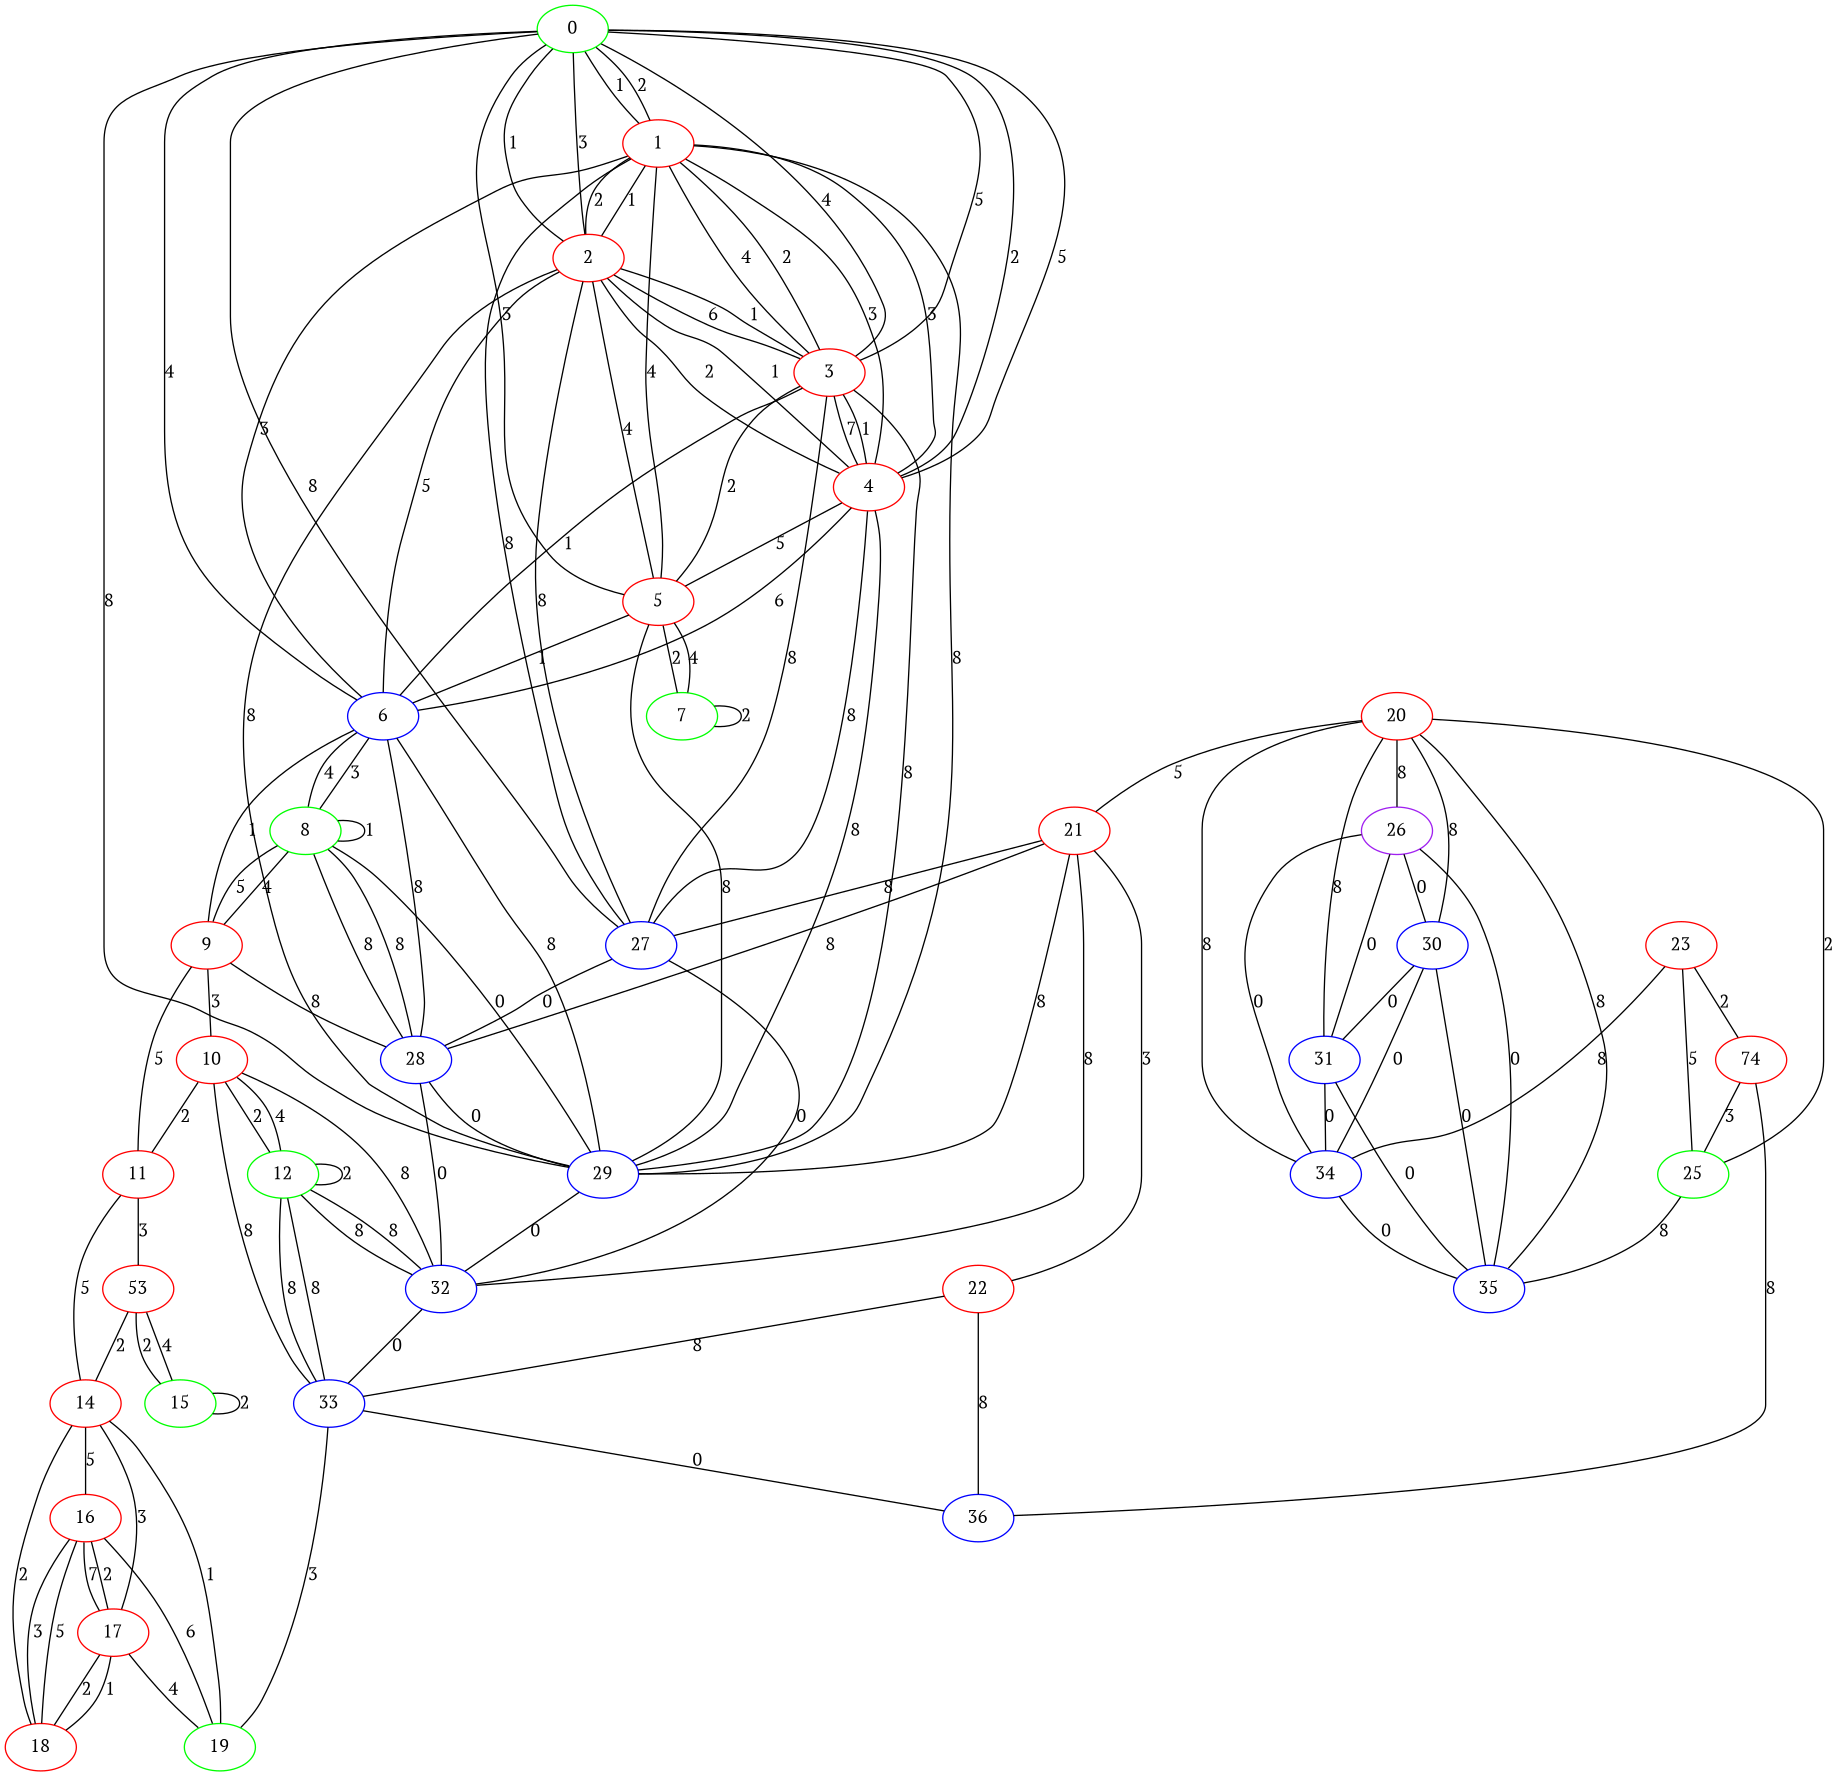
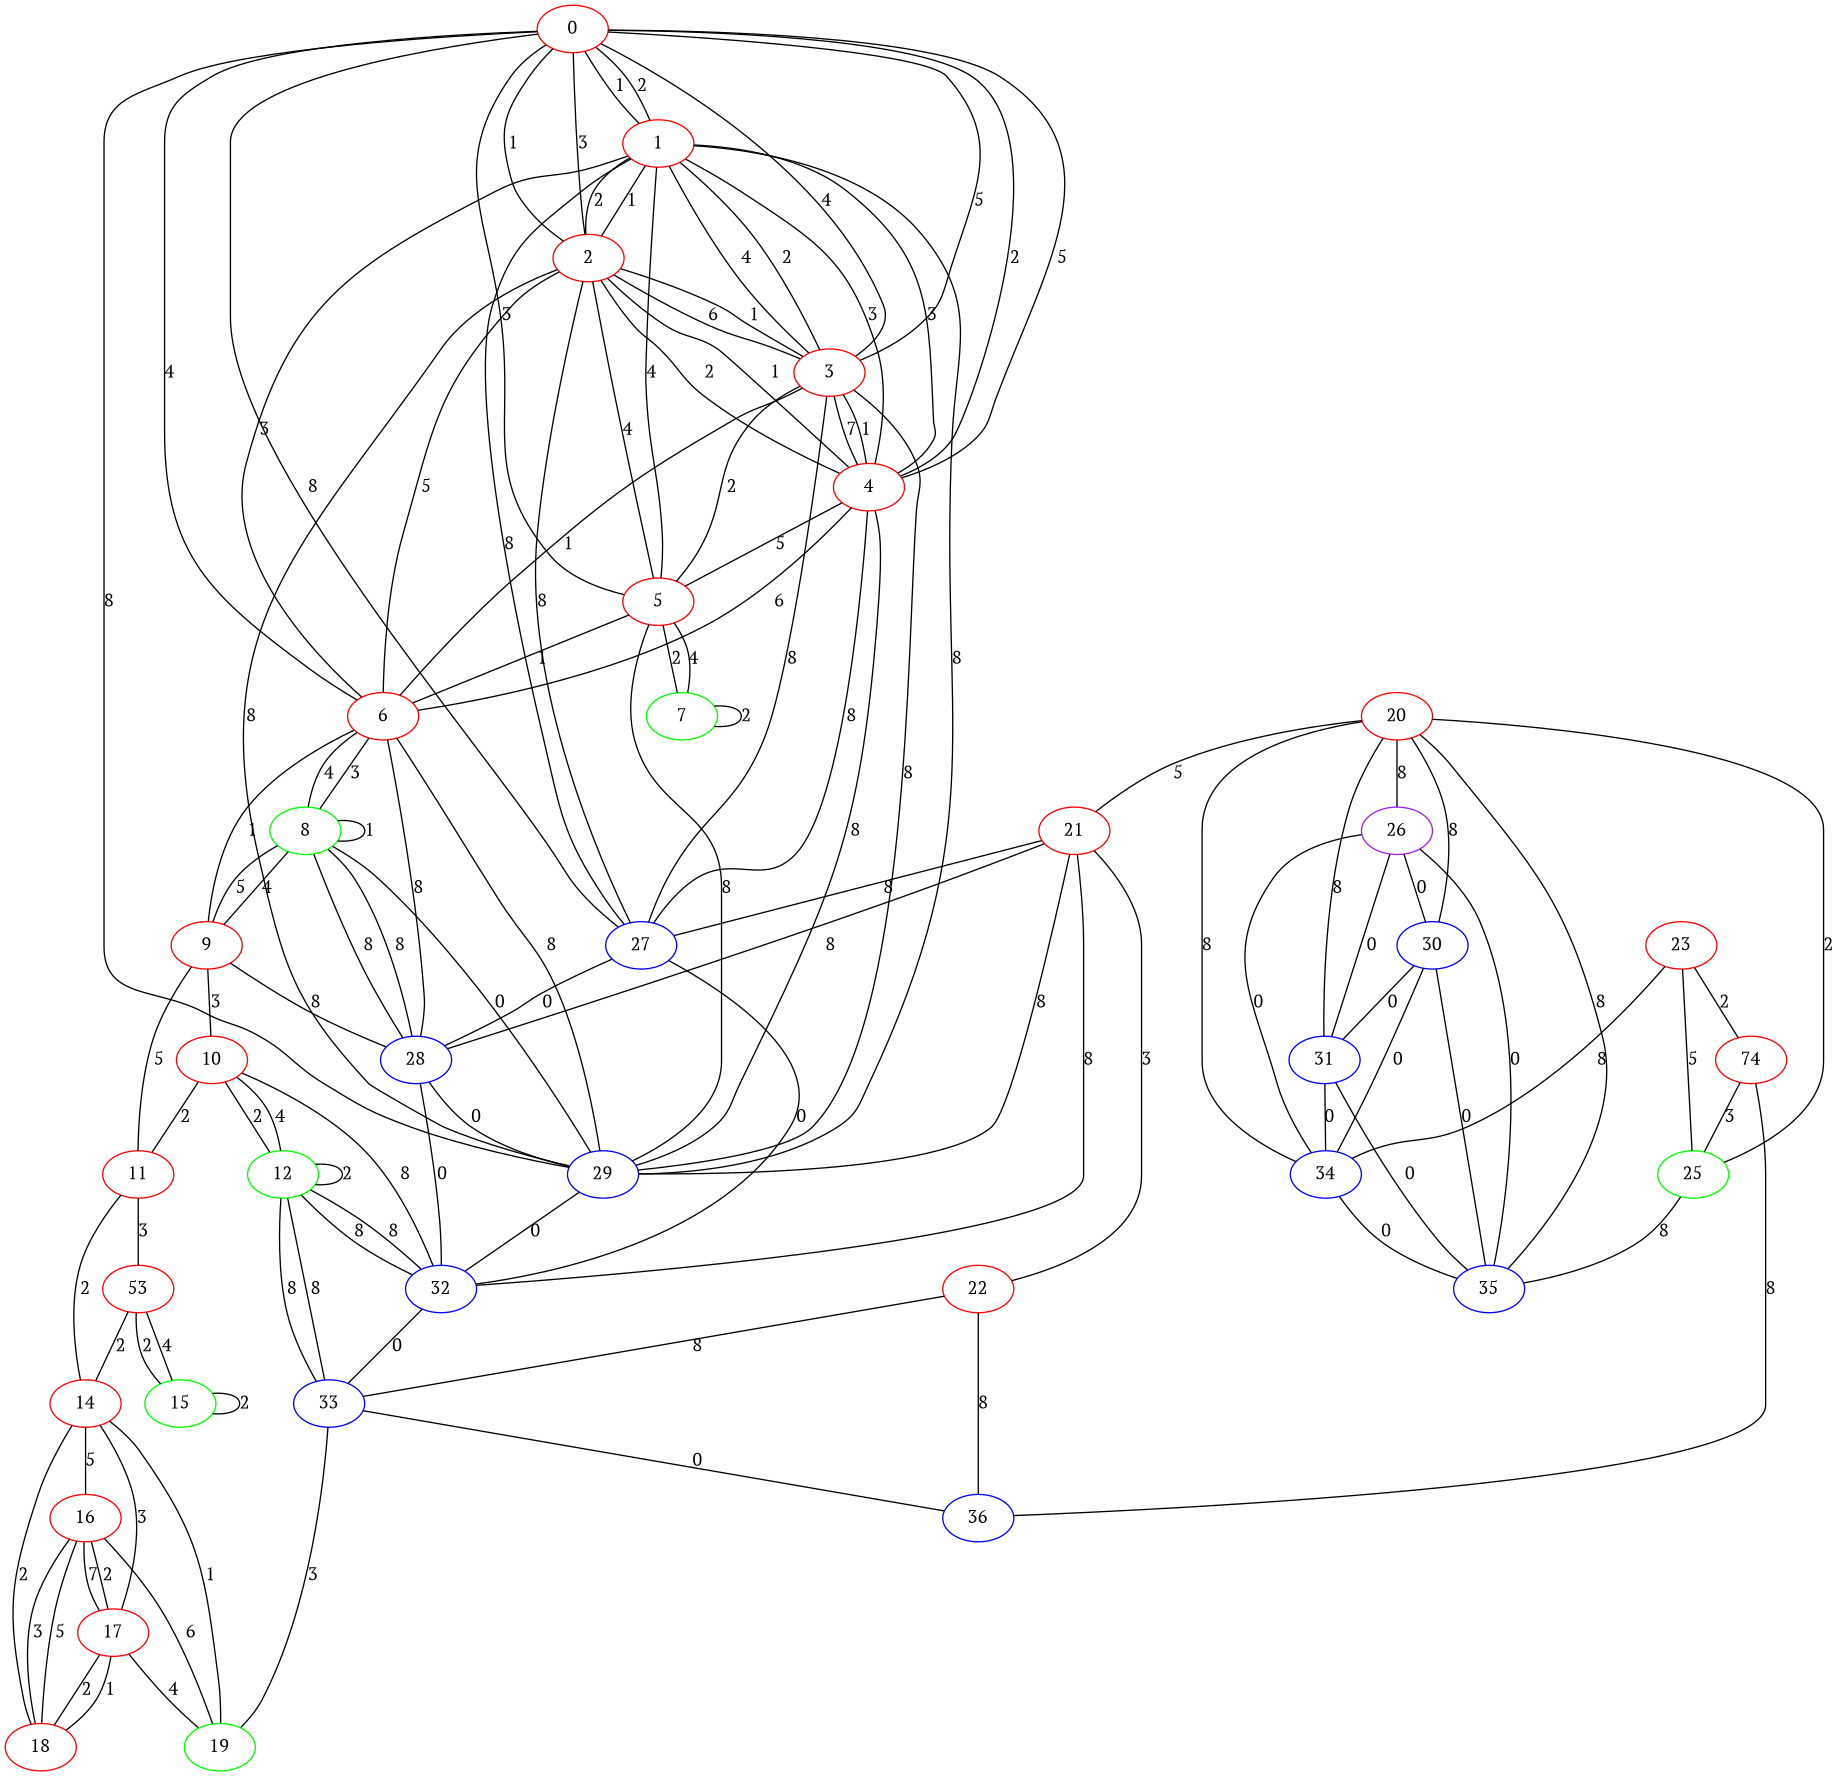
  graph {
    fontname="PT Serif"
    node [color=red fontname="PT Serif" weight=1]
    edge [fontname="PT Serif"]
-   0 [color=green]
+   0
    1
    2
    3
    4
    5
-   6 [color=blue]
+   6
    27 [color=blue weight=3]
    29 [color=blue weight=3]
    7 [color=green weight=2]
    8 [color=green weight=2]
    9
    28 [color=blue weight=3]
    32 [color=blue weight=3]
    10
    11
    12 [color=green weight=2]
    33 [color=blue weight=3]
    n19 [label=53]
    14
    19 [color=green weight=2]
    36 [color=blue weight=3]
    15 [color=green weight=2]
    16
    17
    18
    20
    21
    26 [color=purple weight=4]
    30 [color=blue weight=3]
    31 [color=blue weight=3]
    34 [color=blue weight=3]
    35 [color=blue weight=3]
    25 [color=green]
    22
    23
    n37 [label=74]
    0 -- 1 [label=1]
    0 -- 1 [label=2]
    0 -- 2 [label=1]
    0 -- 2 [label=3]
    0 -- 3 [label=5]
    0 -- 3 [label=4]
    0 -- 4 [label=2]
    0 -- 4 [label=5]
    0 -- 5 [label=3]
    0 -- 6 [label=4]
    0 -- 27 [label=8]
    0 -- 29 [label=8]
    1 -- 2 [label=2]
    1 -- 2 [label=1]
    1 -- 3 [label=4]
    1 -- 3 [label=2]
    1 -- 4 [label=3]
    1 -- 4 [label=3]
    1 -- 5 [label=4]
    1 -- 6 [label=3]
    1 -- 27 [label=8]
    1 -- 29 [label=8]
    2 -- 3 [label=6]
    2 -- 3 [label=1]
    2 -- 4 [label=1]
    2 -- 4 [label=2]
    2 -- 5 [label=4]
    2 -- 6 [label=5]
    2 -- 27 [label=8]
    2 -- 29 [label=8]
    3 -- 4 [label=7]
    3 -- 4 [label=1]
    3 -- 5 [label=2]
    3 -- 6 [label=1]
    3 -- 27 [label=8]
    3 -- 29 [label=8]
    4 -- 5 [label=5]
    4 -- 6 [label=6]
    4 -- 27 [label=8]
    4 -- 29 [label=8]
    5 -- 6 [label=1]
    5 -- 29 [label=8]
    5 -- 7 [label=2]
    5 -- 7 [label=4]
    6 -- 29 [label=8]
    6 -- 8 [label=3]
    6 -- 8 [label=4]
    6 -- 9 [label=1]
    6 -- 28 [label=8]
    27 -- 28 [label=0]
    27 -- 32 [label=0]
    29 -- 32 [label=0]
    7 -- 7 [label=2]
    8 -- 29 [label=0]
    8 -- 8 [label=1]
    8 -- 9 [label=4]
    8 -- 9 [label=5]
    8 -- 28 [label=8]
    8 -- 28 [label=8]
    9 -- 28 [label=8]
    9 -- 10 [label=3]
    9 -- 11 [label=5]
    28 -- 29 [label=0]
    28 -- 32 [label=0]
    32 -- 33 [label=0]
    10 -- 32 [label=8]
    10 -- 11 [label=2]
    10 -- 12 [label=2]
    10 -- 12 [label=4]
-   10 -- 33 [label=8]
    11 -- n19 [label=3]
-   11 -- 14 [label=5]
+   11 -- 14 [label=2]
    12 -- 32 [label=8]
    12 -- 32 [label=8]
    12 -- 12 [label=2]
    12 -- 33 [label=8]
    12 -- 33 [label=8]
    33 -- 19 [label=3]
    33 -- 36 [label=0]
    n19 -- 14 [label=2]
    n19 -- 15 [label=2]
    n19 -- 15 [label=4]
    14 -- 19 [label=1]
    14 -- 16 [label=5]
    14 -- 17 [label=3]
    14 -- 18 [label=2]
    15 -- 15 [label=2]
    16 -- 19 [label=6]
    16 -- 17 [label=7]
    16 -- 17 [label=2]
    16 -- 18 [label=5]
    16 -- 18 [label=3]
    17 -- 19 [label=4]
    17 -- 18 [label=2]
    17 -- 18 [label=1]
    20 -- 21 [label=5]
    20 -- 26 [label=8]
    20 -- 30 [label=8]
    20 -- 31 [label=8]
    20 -- 34 [label=8]
    20 -- 35 [label=8]
    20 -- 25 [label=2]
    21 -- 27 [label=8]
    21 -- 29 [label=8]
    21 -- 28 [label=8]
    21 -- 32 [label=8]
    21 -- 22 [label=3]
    26 -- 30 [label=0]
    26 -- 31 [label=0]
    26 -- 34 [label=0]
    26 -- 35 [label=0]
    30 -- 31 [label=0]
    30 -- 34 [label=0]
    30 -- 35 [label=0]
    31 -- 34 [label=0]
    31 -- 35 [label=0]
    34 -- 35 [label=0]
    25 -- 35 [label=8]
    22 -- 33 [label=8]
    22 -- 36 [label=8]
    23 -- 34 [label=8]
    23 -- 25 [label=5]
    23 -- n37 [label=2]
    n37 -- 36 [label=8]
    n37 -- 25 [label=3]
  }
